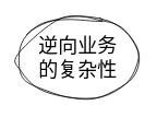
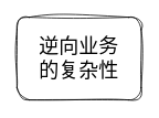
  <mxCell id="0" />
  <mxCell id="1" parent="0" />
- <mxCell id="2" value="&lt;font style=&quot;font-size: 24px;&quot;&gt;逆向业务&lt;br&gt;的复杂性&lt;/font&gt;" style="ellipse;whiteSpace=wrap;html=1;sketch=1;curveFitting=1;jiggle=2;" vertex="1" parent="1"><mxGeometry x="20" y="20" width="150" height="100" as="geometry" /></mxCell>
+ <mxCell id="2" value="&lt;font style=&quot;font-size: 24px;&quot;&gt;逆向业务&lt;br&gt;的复杂性&lt;/font&gt;" style="whiteSpace=wrap;html=1;sketch=1;curveFitting=1;jiggle=2;rounded=1;" vertex="1" parent="1"><mxGeometry x="20" y="20" width="150" height="100" as="geometry" /></mxCell>
